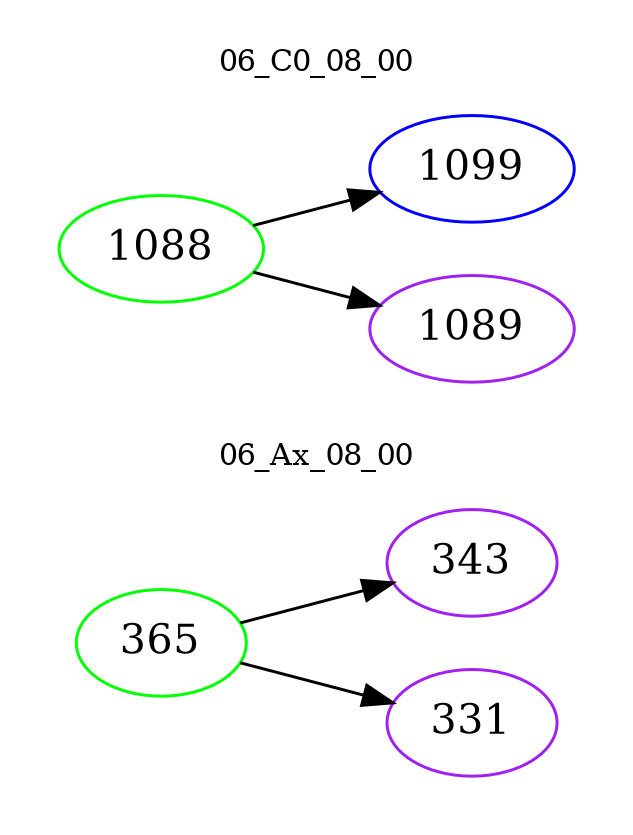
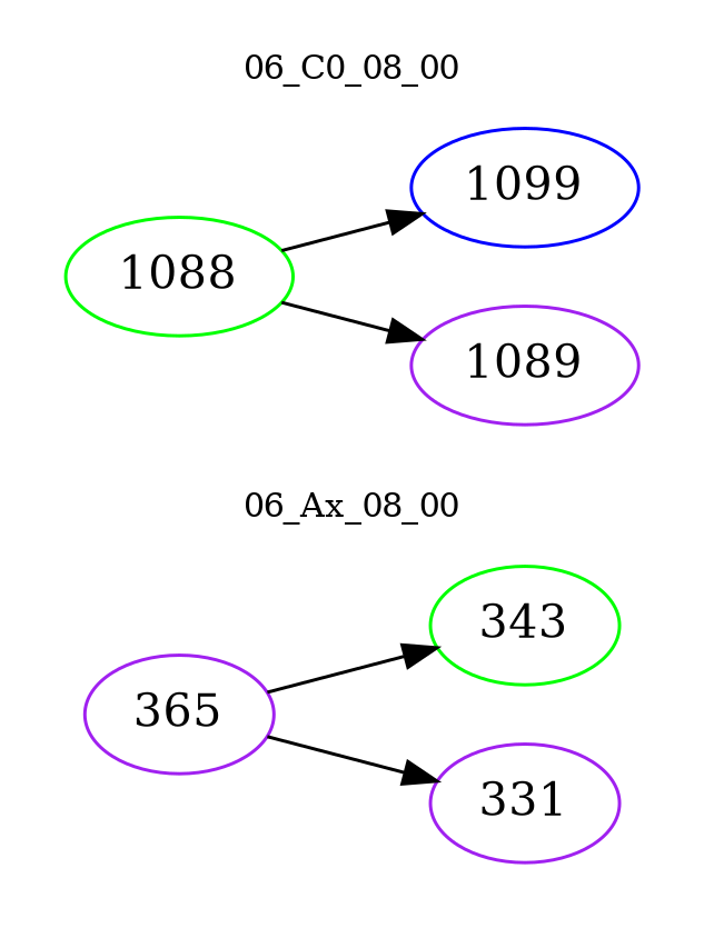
  digraph {
    rankdir=LR
    node [color=purple]
    edge [color=black]
-   n1 [color=green label=365]
+   n1 [label=365]
    n2 [label=331]
-   n3 [label=343]
+   n3 [color=green label=343]
    n4 [color=green label=1088]
    n5 [label=1089]
    n6 [color=blue label=1099]
    subgraph cluster_1 {
      color=white
      fontsize=10
      label="06_Ax_08_00"
      n1
      n2
      n3
    }
    subgraph cluster_2 {
      color=white
      fontsize=10
      label="06_C0_08_00"
      n4
      n5
      n6
    }
    n1 -> n2
    n1 -> n3
    n4 -> n5
    n4 -> n6
  }
